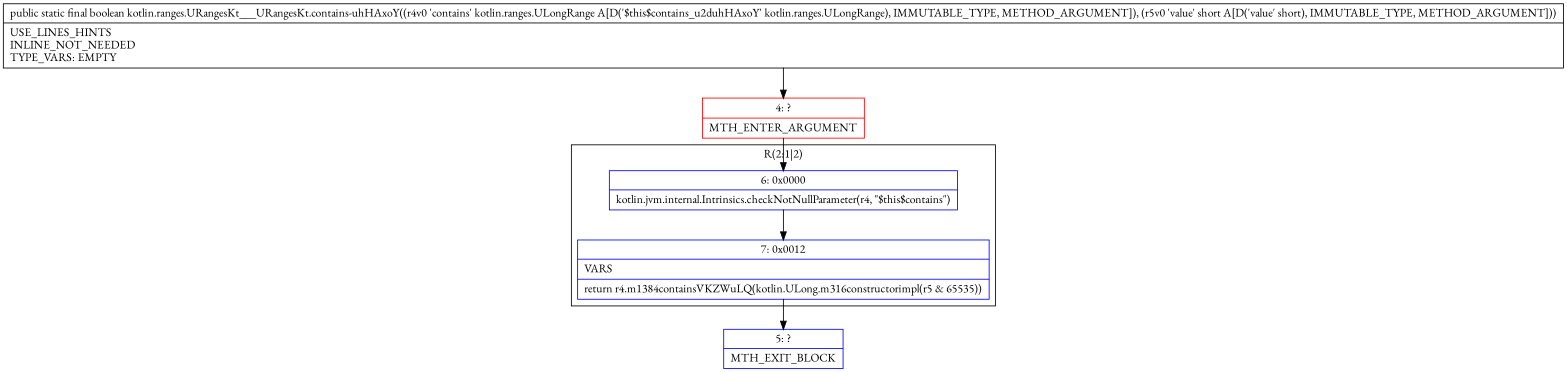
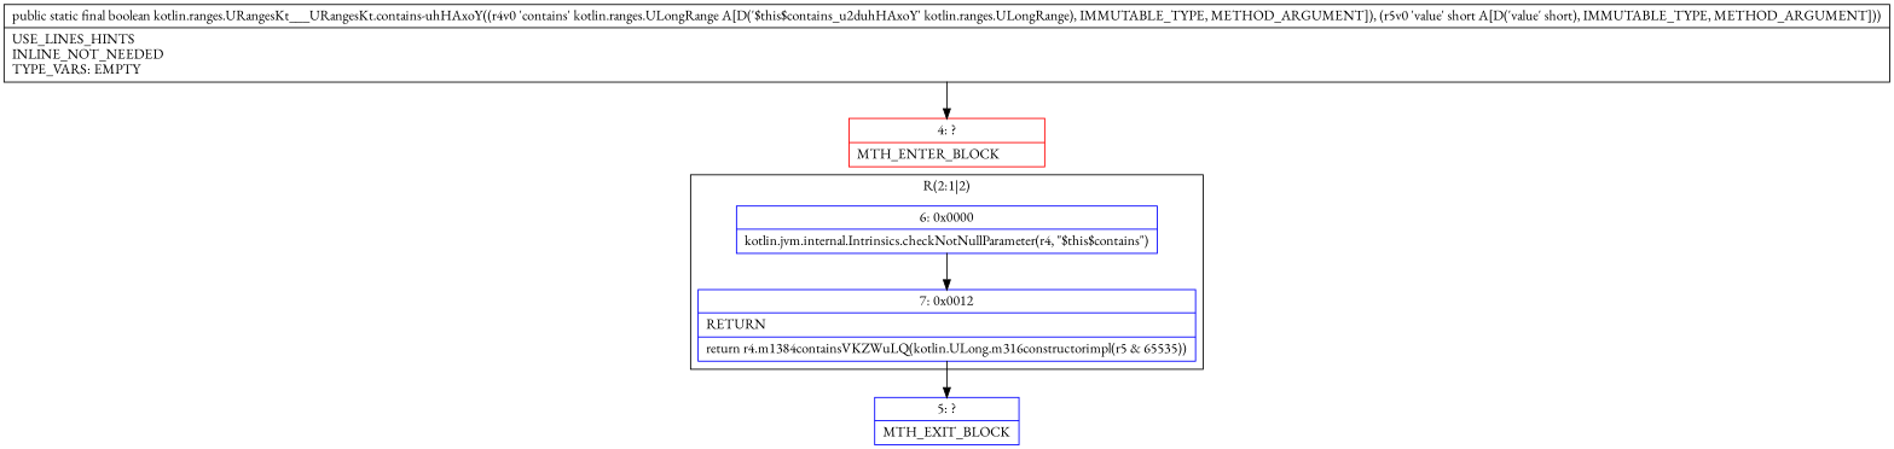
  digraph {
    fontname="EB Garamond"
    node [color=blue fontname="EB Garamond" shape=record]
    edge [fontname="EB Garamond"]
    n1 [label="{6\:\ 0x0000|kotlin.jvm.internal.Intrinsics.checkNotNullParameter(r4, \"$this$contains\")\l}"]
-   n2 [label="{7\:\ 0x0012|VARS\l|return r4.m1384containsVKZWuLQ(kotlin.ULong.m316constructorimpl(r5 & 65535))\l}"]
+   n2 [label="{7\:\ 0x0012|RETURN\l|return r4.m1384containsVKZWuLQ(kotlin.ULong.m316constructorimpl(r5 & 65535))\l}"]
    n3 [label="{5\:\ ?|MTH_EXIT_BLOCK\l}"]
-   n4 [color=red label="{4\:\ ?|MTH_ENTER_ARGUMENT\l}"]
+   n4 [color=red label="{4\:\ ?|MTH_ENTER_BLOCK\l}"]
    n5 [label="{public static final boolean kotlin.ranges.URangesKt___URangesKt.contains\-uhHAxoY((r4v0 'contains' kotlin.ranges.ULongRange A[D('$this$contains_u2duhHAxoY' kotlin.ranges.ULongRange), IMMUTABLE_TYPE, METHOD_ARGUMENT]), (r5v0 'value' short A[D('value' short), IMMUTABLE_TYPE, METHOD_ARGUMENT]))  | USE_LINES_HINTS\lINLINE_NOT_NEEDED\lTYPE_VARS: EMPTY\l}" color=""]
    subgraph cluster_1 {
      label="R(2:1|2)"
      n1
      n2
    }
    n1 -> n2
    n2 -> n3
-   n4 -> n1
    n5 -> n4
  }
